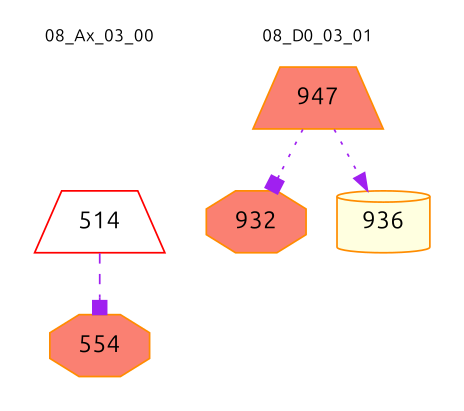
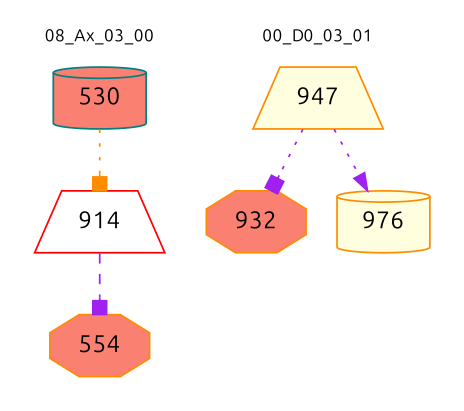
  digraph {
    fontname=Ubuntu
    node [color=darkorange fillcolor=salmon fontname=Ubuntu shape=cylinder style=filled]
    edge [arrowhead=box color=purple fontname=Ubuntu style=dotted]
-   n2 [color=red fillcolor=white label=514 shape=trapezium]
+   n1 [color=teal label=530]
+   n2 [color=red fillcolor=white label=914 shape=trapezium]
    n3 [label=554 shape=octagon]
-   n4 [label=947 shape=trapezium]
+   n4 [fillcolor=lightyellow label=947 shape=trapezium]
    n5 [label=932 shape=octagon]
-   n6 [fillcolor=lightyellow label=936]
+   n6 [fillcolor=lightyellow label=976]
    subgraph cluster_1 {
      color=white
      fontsize=10
      label="08_Ax_03_00"
+     n1
      n2
      n3
    }
    subgraph cluster_2 {
      color=white
      fontsize=10
-     label="08_D0_03_01"
+     label="00_D0_03_01"
      n4
      n5
      n6
    }
+   n1 -> n2 [color=darkorange]
    n2 -> n3 [style=dashed]
    n4 -> n5
    n4 -> n6 [arrowhead=normal]
  }
